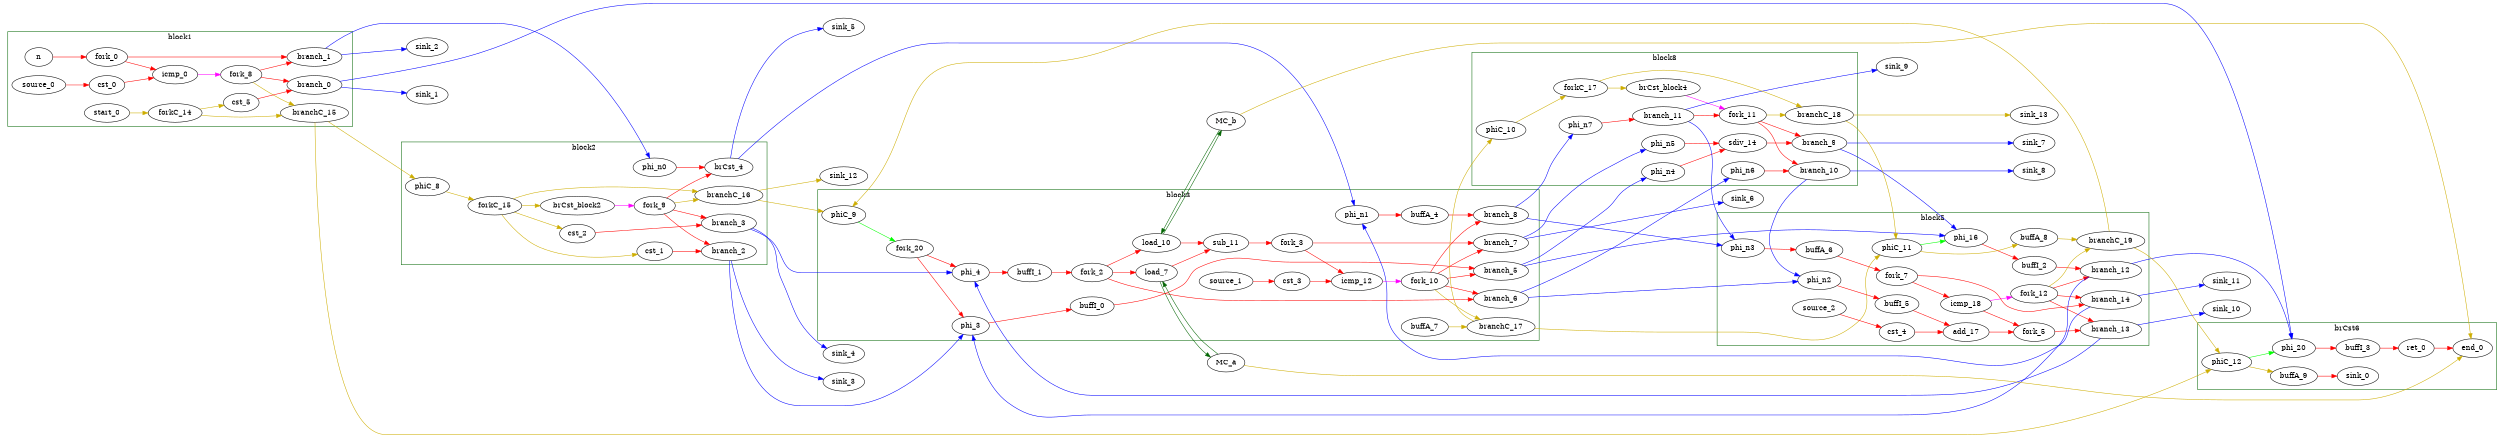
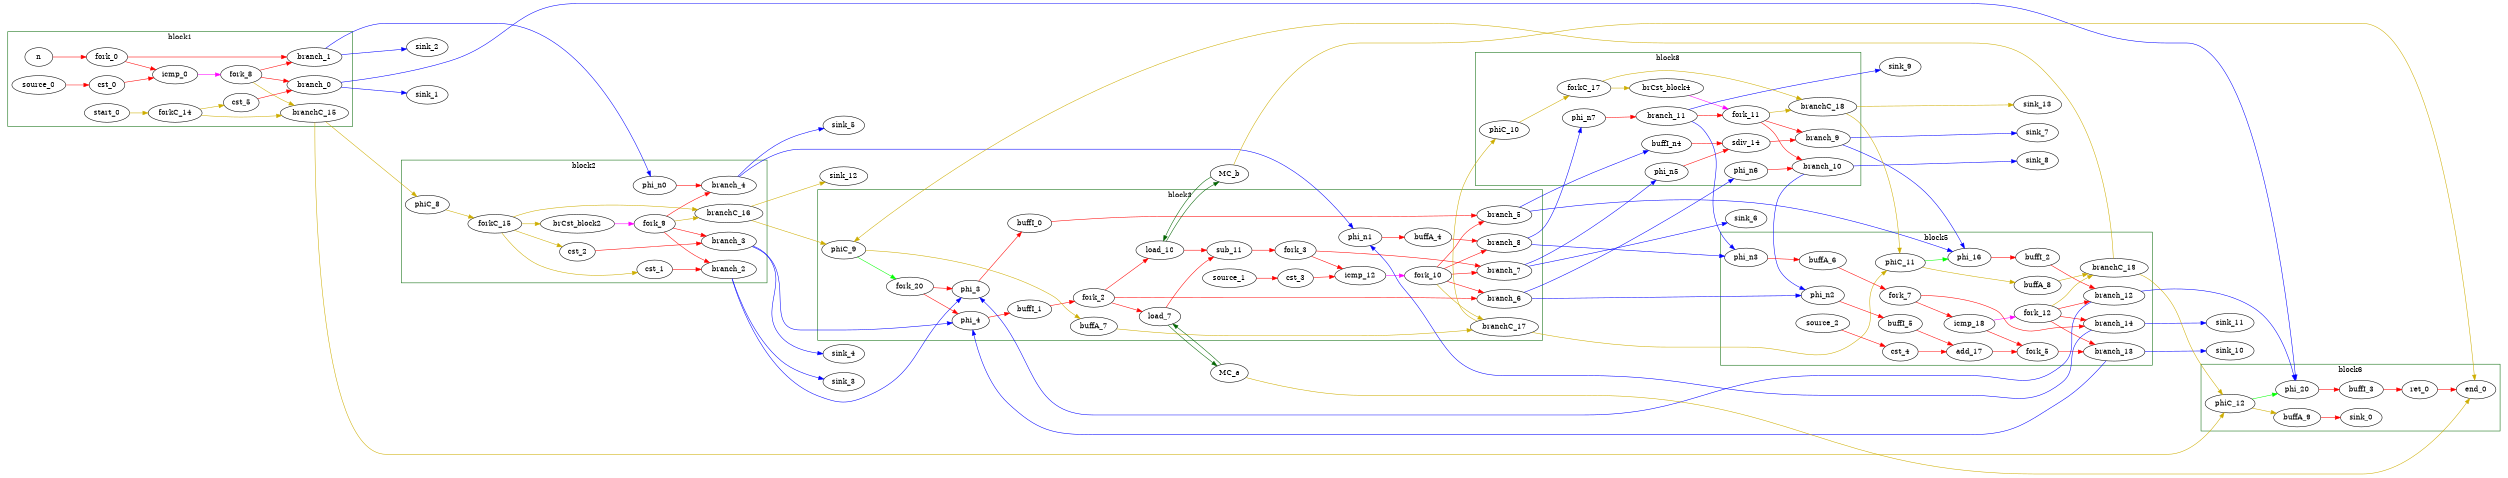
  digraph {
    rankdir=LR
    splines=spline
    node [bbID=3 in="in1:32" out="out1:32" type=Branch]
    edge [color=red from=out1 to=in1]
    brCst_block2 [bbID=2 delay="1.412 1.397 0.000 1.412 1.397 1.412 100.000 100.000" in="in1:1" out="out1:1" type=Constant value="0x1"]
    fork_9 [bbID=2 delay="0.000 0.100 0.100 100.000 100.000 100.000 100.000 100.000" in="in1:1" out="out1:1 out2:1 out3:1 out4:1 " type=Fork]
    cst_1 [bbID=2 delay="0.000 0.000 0.000 100.000 100.000 100.000 100.000 100.000" type=Constant value="0x000003E8"]
    branch_2 [bbID=2 delay="0.000 1.409 1.411 1.412 1.400 1.412 100.000 100.000" in="in1:32 in2?:1" out="out1+:32 out2-:32"]
    cst_2 [bbID=2 delay="0.000 0.000 0.000 100.000 100.000 100.000 100.000 100.000" type=Constant value="0x00000000"]
    branch_3 [bbID=2 delay="0.000 1.409 1.411 1.412 1.400 1.412 100.000 100.000" in="in1:32 in2?:1" out="out1+:32 out2-:32"]
    phi_n0 [bbID=2 delay="0.000 0.000 0.000 100.000 100.000 100.000 100.000 100.000" in="in1:32 " type=Merge]
-   branch_4 [bbID=2 delay="0.000 1.409 1.411 1.412 1.400 1.412 100.000 100.000" in="in1:32 in2?:1" out="out1+:32 out2-:32" label=brCst_4]
+   branch_4 [bbID=2 delay="0.000 1.409 1.411 1.412 1.400 1.412 100.000 100.000" in="in1:32 in2?:1" out="out1+:32 out2-:32"]
    branchC_16 [bbID=2 delay="0.000 1.409 1.411 1.412 1.400 1.412 100.000 100.000" in="in1:0 in2?:1" out="out1+:0 out2-:0"]
    phiC_8 [bbID=2 delay="0.000 1.397 0.000 100.000 100.000 100.000 100.000 100.000" in="in1:0 " out="out1:0" type=Merge]
    forkC_15 [bbID=2 in="in1:0" out="out1:0 out2:0 out3:0 out4:0 " type=Fork]
    n [bbID=1 type=Entry]
    fork_0 [bbID=1 delay="0.000 0.100 0.100 100.000 100.000 100.000 100.000 100.000" out="out1:32 out2:32 " type=Fork]
    cst_0 [bbID=1 delay="0.000 0.000 0.000 100.000 100.000 100.000 100.000 100.000" type=Constant value="0x00000000"]
    icmp_0 [II=1 bbID=1 delay="1.907 1.397 1.400 1.409 100.000 100.000 100.000 100.000" in="in1:32 in2:32 " latency=0 op=icmp_ult_op out="out1:1 " type=Operator]
    fork_8 [bbID=1 delay="0.000 0.100 0.100 100.000 100.000 100.000 100.000 100.000" in="in1:1" out="out1:1 out2:1 out3:1 " type=Fork]
    cst_5 [bbID=1 delay="0.000 0.000 0.000 100.000 100.000 100.000 100.000 100.000" type=Constant value="0x000003E8"]
    branch_0 [bbID=1 delay="0.000 1.409 1.411 1.412 1.400 1.412 100.000 100.000" in="in1:32 in2?:1" out="out1+:32 out2-:32"]
    branch_1 [bbID=1 delay="0.000 1.409 1.411 1.412 1.400 1.412 100.000 100.000" in="in1:32 in2?:1" out="out1+:32 out2-:32"]
    branchC_15 [bbID=1 delay="0.000 1.409 1.411 1.412 1.400 1.412 100.000 100.000" in="in1:0 in2?:1" out="out1+:0 out2-:0"]
    start_0 [bbID=1 control=true in="in1:0" out="out1:0" type=Entry]
    forkC_14 [bbID=1 in="in1:0" out="out1:0 out2:0 " type=Fork]
    source_0 [bbID=1 type=Source in=""]
    phi_3 [delay="1.412 1.397 0.000 1.412 1.397 1.412 100.000 100.000" in="in1?:1 in2:32 in3:32 " type=Mux]
    buffI_0 [type=Buffer]
    phi_4 [delay="1.412 1.397 0.000 1.412 1.397 1.412 100.000 100.000" in="in1?:1 in2:32 in3:32 " type=Mux]
    buffI_1 [type=Buffer]
    load_7 [II=1 delay="1.412 1.409 0.000 100.000 100.000 100.000 100.000 100.000" in="in1:32 in2:32" latency=2 op=mc_load_op out="out1:32 out2:32 " portId=0 type=Operator]
    sub_11 [II=1 delay="2.287 1.397 1.400 1.409 100.000 100.000 100.000 100.000" in="in1:32 in2:32 " latency=0 op=sub_op out="out1:32 " type=Operator]
    load_10 [II=1 delay="1.412 1.409 0.000 100.000 100.000 100.000 100.000 100.000" in="in1:32 in2:32" latency=2 op=mc_load_op out="out1:32 out2:32 " portId=0 type=Operator]
    fork_3 [delay="0.000 0.100 0.100 100.000 100.000 100.000 100.000 100.000" out="out1:32 out2:32 " type=Fork]
    cst_3 [delay="0.000 0.000 0.000 100.000 100.000 100.000 100.000 100.000" type=Constant value="0x00000000"]
    icmp_12 [II=1 delay="1.907 1.397 1.400 1.409 100.000 100.000 100.000 100.000" in="in1:32 in2:32 " latency=0 op=icmp_ult_op out="out1:1 " type=Operator]
    fork_10 [delay="0.000 0.100 0.100 100.000 100.000 100.000 100.000 100.000" in="in1:1" out="out1:1 out2:1 out3:1 out4:1 out5:1 " type=Fork]
    phi_n1 [delay="1.397 1.412 0.000 100.000 100.000 100.000 100.000 100.000" in="in1:32 in2:32 " type=Merge]
    buffA_4 [type=Buffer]
    fork_2 [delay="0.000 0.100 0.100 100.000 100.000 100.000 100.000 100.000" out="out1:32 out2:32 out3:32 " type=Fork]
    branch_6 [delay="0.000 1.409 1.411 1.412 1.400 1.412 100.000 100.000" in="in1:32 in2?:1" out="out1+:32 out2-:32"]
    branch_7 [delay="0.000 1.409 1.411 1.412 1.400 1.412 100.000 100.000" in="in1:32 in2?:1" out="out1+:32 out2-:32"]
    branch_5 [delay="0.000 1.409 1.411 1.412 1.400 1.412 100.000 100.000" in="in1:32 in2?:1" out="out1+:32 out2-:32"]
    branch_8 [delay="0.000 1.409 1.411 1.412 1.400 1.412 100.000 100.000" in="in1:32 in2?:1" out="out1+:32 out2-:32"]
    branchC_17 [delay="0.000 1.409 1.411 1.412 1.400 1.412 100.000 100.000" in="in1:0 in2?:1" out="out1+:0 out2-:0"]
    phiC_9 [delay="0.000 1.397 0.000 100.000 100.000 100.000 100.000 100.000" in="in1:0 in2:0 " out="out1:0 out2?:1" type=CntrlMerge]
    buffA_7 [in="in1:0" out="out1:0" type=Buffer]
    fork_20 [delay="0.000 0.100 0.100 100.000 100.000 100.000 100.000 100.000" in="in1:1" out="out1:1 out2:1 " type=Fork]
    source_1 [type=Source in=""]
    sdiv_14 [II=1 bbID=4 delay="0.000 0.000 0.000 100.000 100.000 100.000 100.000 100.000" in="in1:32 in2:32 " latency=36 op=mul_op out="out1:32 " type=Operator]
    branch_9 [bbID=4 delay="0.000 1.409 1.411 1.412 1.400 1.412 100.000 100.000" in="in1:32 in2?:1" out="out1+:32 out2-:32"]
    brCst_block4 [bbID=4 delay="1.412 1.397 0.000 1.412 1.397 1.412 100.000 100.000" in="in1:1" out="out1:1" type=Constant value="0x1"]
    fork_11 [bbID=4 delay="0.000 0.100 0.100 100.000 100.000 100.000 100.000 100.000" in="in1:1" out="out1:1 out2:1 out3:1 out4:1 " type=Fork]
-   phi_n4 [bbID=4 delay="0.000 0.000 0.000 100.000 100.000 100.000 100.000 100.000" in="in1:32 " type=Merge]
+   phi_n4 [bbID=4 delay="0.000 0.000 0.000 100.000 100.000 100.000 100.000 100.000" in="in1:32 " type=Merge label=buffI_n4]
    phi_n5 [bbID=4 delay="0.000 0.000 0.000 100.000 100.000 100.000 100.000 100.000" in="in1:32 " type=Merge]
    phi_n6 [bbID=4 delay="0.000 0.000 0.000 100.000 100.000 100.000 100.000 100.000" in="in1:32 " type=Merge]
    branch_10 [bbID=4 delay="0.000 1.409 1.411 1.412 1.400 1.412 100.000 100.000" in="in1:32 in2?:1" out="out1+:32 out2-:32"]
    phi_n7 [bbID=4 delay="0.000 0.000 0.000 100.000 100.000 100.000 100.000 100.000" in="in1:32 " type=Merge]
    branch_11 [bbID=4 delay="0.000 1.409 1.411 1.412 1.400 1.412 100.000 100.000" in="in1:32 in2?:1" out="out1+:32 out2-:32"]
    branchC_18 [bbID=4 delay="0.000 1.409 1.411 1.412 1.400 1.412 100.000 100.000" in="in1:0 in2?:1" out="out1+:0 out2-:0"]
    phiC_10 [bbID=4 delay="0.000 1.397 0.000 100.000 100.000 100.000 100.000 100.000" in="in1:0 " out="out1:0" type=Merge]
    forkC_17 [bbID=4 in="in1:0" out="out1:0 out2:0 " type=Fork]
    phi_20 [bbID=6 delay="1.412 1.397 0.000 1.412 1.397 1.412 100.000 100.000" in="in1?:1 in2:32 in3:32 " type=Mux]
    buffI_3 [bbID=6 type=Buffer]
    ret_0 [II=1 bbID=6 delay="1.412 1.409 0.000 100.000 100.000 100.000 100.000 100.000" in="in1:32 " latency=0 op=ret_op out="out1:32 " type=Operator]
    end_0 [bbID=0 in="in1:0*e in2:0*e in3:32 " type=Exit]
    phiC_12 [bbID=6 delay="0.000 1.397 0.000 100.000 100.000 100.000 100.000 100.000" in="in1:0 in2:0 " out="out1:0 out2?:1" type=CntrlMerge]
    buffA_9 [bbID=6 in="in1:0" out="out1:0" type=Buffer]
    sink_0 [bbID=0 in="in1:0" type=Sink out=""]
    phi_16 [bbID=5 delay="1.412 1.397 0.000 1.412 1.397 1.412 100.000 100.000" in="in1?:1 in2:32 in3:32 " type=Mux]
    buffI_2 [bbID=5 type=Buffer]
    cst_4 [bbID=5 delay="0.000 0.000 0.000 100.000 100.000 100.000 100.000 100.000" type=Constant value="0x00000001"]
    add_17 [II=1 bbID=5 delay="2.287 1.397 1.400 1.409 100.000 100.000 100.000 100.000" in="in1:32 in2:32 " latency=0 op=add_op out="out1:32 " type=Operator]
    fork_5 [bbID=5 delay="0.000 0.100 0.100 100.000 100.000 100.000 100.000 100.000" out="out1:32 out2:32 " type=Fork]
    icmp_18 [II=1 bbID=5 delay="1.907 1.397 1.400 1.409 100.000 100.000 100.000 100.000" in="in1:32 in2:32 " latency=0 op=icmp_ult_op out="out1:1 " type=Operator]
    fork_12 [bbID=5 delay="0.000 0.100 0.100 100.000 100.000 100.000 100.000 100.000" in="in1:1" out="out1:1 out2:1 out3:1 out4:1 " type=Fork]
    phi_n2 [bbID=5 delay="1.397 1.412 0.000 100.000 100.000 100.000 100.000 100.000" in="in1:32 in2:32 " type=Merge]
    buffI_5 [bbID=5 type=Buffer]
    phi_n3 [bbID=5 delay="1.397 1.412 0.000 100.000 100.000 100.000 100.000 100.000" in="in1:32 in2:32 " type=Merge]
    buffA_6 [bbID=5 type=Buffer]
    branch_13 [bbID=5 delay="0.000 1.409 1.411 1.412 1.400 1.412 100.000 100.000" in="in1:32 in2?:1" out="out1+:32 out2-:32"]
    fork_7 [bbID=5 delay="0.000 0.100 0.100 100.000 100.000 100.000 100.000 100.000" out="out1:32 out2:32 " type=Fork]
    branch_14 [bbID=5 delay="0.000 1.409 1.411 1.412 1.400 1.412 100.000 100.000" in="in1:32 in2?:1" out="out1+:32 out2-:32"]
    branch_12 [bbID=5 delay="0.000 1.409 1.411 1.412 1.400 1.412 100.000 100.000" in="in1:32 in2?:1" out="out1+:32 out2-:32"]
    branchC_19 [bbID=5 delay="0.000 1.409 1.411 1.412 1.400 1.412 100.000 100.000" in="in1:0 in2?:1" out="out1+:0 out2-:0"]
    phiC_11 [bbID=5 delay="0.000 1.397 0.000 100.000 100.000 100.000 100.000 100.000" in="in1:0 in2:0 " out="out1:0 out2?:1" type=CntrlMerge]
    buffA_8 [bbID=5 in="in1:0" out="out1:0" type=Buffer]
    source_2 [bbID=5 type=Source in=""]
    sink_1 [bbID=0 type=Sink out=""]
    sink_2 [bbID=0 type=Sink out=""]
    sink_3 [bbID=0 type=Sink out=""]
    sink_4 [bbID=0 type=Sink out=""]
    sink_5 [bbID=0 type=Sink out=""]
    sink_12 [bbID=0 in="in1:0" type=Sink out=""]
    MC_a [bbID=0 bbcount=0 in="in1:32*l0a " ldcount=1 memory=a out="out1:32*l0d out2:0*e " stcount=0 type=MC]
    MC_b [bbID=0 bbcount=0 in="in1:32*l0a " ldcount=1 memory=b out="out1:32*l0d out2:0*e " stcount=0 type=MC]
    sink_6 [bbID=0 type=Sink out=""]
    sink_7 [bbID=0 type=Sink out=""]
    sink_8 [bbID=0 type=Sink out=""]
    sink_9 [bbID=0 type=Sink out=""]
    sink_13 [bbID=0 in="in1:0" type=Sink out=""]
    sink_10 [bbID=0 type=Sink out=""]
    sink_11 [bbID=0 type=Sink out=""]
    subgraph cluster_1 {
      color=darkgreen
      label=block2
      brCst_block2
      fork_9
      cst_1
      branch_2
      cst_2
      branch_3
      phi_n0
      branch_4
      branchC_16
      phiC_8
      forkC_15
    }
    subgraph cluster_2 {
      color=darkgreen
      label=block1
      n
      fork_0
      cst_0
      icmp_0
      fork_8
      cst_5
      branch_0
      branch_1
      branchC_15
      start_0
      forkC_14
      source_0
    }
    subgraph cluster_3 {
      color=darkgreen
      label=block3
      phi_3
      buffI_0
      phi_4
      buffI_1
      load_7
      sub_11
      load_10
      fork_3
      cst_3
      icmp_12
      fork_10
      phi_n1
      buffA_4
      fork_2
      branch_6
      branch_7
      branch_5
      branch_8
      branchC_17
      phiC_9
      buffA_7
      fork_20
      source_1
    }
    subgraph cluster_4 {
      color=darkgreen
      label=block8
      sdiv_14
      branch_9
      brCst_block4
      fork_11
      phi_n4
      phi_n5
      phi_n6
      branch_10
      phi_n7
      branch_11
      branchC_18
      phiC_10
      forkC_17
    }
    subgraph cluster_5 {
      color=darkgreen
-     label=brCst6
+     label=block6
      phi_20
      buffI_3
      ret_0
      end_0
      phiC_12
      buffA_9
      sink_0
    }
    subgraph cluster_6 {
      color=darkgreen
      label=block5
      phi_16
      buffI_2
      cst_4
      add_17
      fork_5
      icmp_18
      fork_12
      phi_n2
      buffI_5
      phi_n3
      buffA_6
      branch_13
      fork_7
      branch_14
      branch_12
      branchC_19
      phiC_11
      buffA_8
      source_2
    }
    brCst_block2 -> fork_9 [color=magenta]
    fork_9 -> branch_2 [from=out3 to=in2]
    fork_9 -> branch_3 [from=out2 to=in2]
    fork_9 -> branch_4 [to=in2]
    fork_9 -> branchC_16 [color=gold3 from=out4 to=in2]
    cst_1 -> branch_2
    branch_2 -> phi_3 [color=blue minlen=3 to=in2]
    branch_2 -> sink_3 [color=blue from=out2 minlen=3]
    cst_2 -> branch_3
    branch_3 -> phi_4 [color=blue minlen=3 to=in2]
    branch_3 -> sink_4 [color=blue from=out2 minlen=3]
    phi_n0 -> branch_4
    branch_4 -> phi_n1 [color=blue minlen=3]
    branch_4 -> sink_5 [color=blue from=out2 minlen=3]
    branchC_16 -> phiC_9 [color=gold3 minlen=3]
    branchC_16 -> sink_12 [color=gold3 from=out2 minlen=3]
    phiC_8 -> forkC_15 [color=gold3]
    forkC_15 -> brCst_block2 [color=gold3 from=out4]
    forkC_15 -> cst_1 [color=gold3]
    forkC_15 -> cst_2 [color=gold3 from=out2]
    forkC_15 -> branchC_16 [color=gold3 from=out3]
    n -> fork_0
    fork_0 -> icmp_0
    fork_0 -> branch_1 [from=out2]
    cst_0 -> icmp_0 [to=in2]
    icmp_0 -> fork_8 [color=magenta]
    fork_8 -> branch_0 [from=out2 to=in2]
    fork_8 -> branch_1 [to=in2]
    fork_8 -> branchC_15 [color=gold3 from=out3 to=in2]
    cst_5 -> branch_0
    branch_0 -> phi_20 [color=blue from=out2 minlen=3 to=in2]
    branch_0 -> sink_1 [color=blue minlen=3]
    branch_1 -> phi_n0 [color=blue minlen=3]
    branch_1 -> sink_2 [color=blue from=out2 minlen=3]
    branchC_15 -> phiC_8 [color=gold3 minlen=3]
    branchC_15 -> phiC_12 [color=gold3 from=out2 minlen=3]
    start_0 -> forkC_14 [color=gold3]
    forkC_14 -> cst_5 [color=gold3]
    forkC_14 -> branchC_15 [color=gold3 from=out2]
    source_0 -> cst_0
    phi_3 -> buffI_0
    buffI_0 -> branch_5
    phi_4 -> buffI_1
    buffI_1 -> fork_2
    load_7 -> sub_11
    load_7 -> MC_a [color=darkgreen from=out2 mem_address=true]
    sub_11 -> fork_3
    load_10 -> sub_11 [to=in2]
    load_10 -> MC_b [color=darkgreen from=out2 mem_address=true]
    fork_3 -> icmp_12
    fork_3 -> branch_7 [from=out2]
    cst_3 -> icmp_12 [to=in2]
    icmp_12 -> fork_10 [color=magenta]
    fork_10 -> branch_6 [from=out3 to=in2]
    fork_10 -> branch_7 [from=out2 to=in2]
    fork_10 -> branch_5 [from=out4 to=in2]
    fork_10 -> branch_8 [to=in2]
    fork_10 -> branchC_17 [color=gold3 from=out5 to=in2]
    phi_n1 -> buffA_4
    buffA_4 -> branch_8
    fork_2 -> load_7 [to=in2]
    fork_2 -> load_10 [from=out2 to=in2]
    fork_2 -> branch_6 [from=out3]
    branch_6 -> phi_n6 [color=blue minlen=3]
    branch_6 -> phi_n2 [color=blue from=out2 minlen=3]
    branch_7 -> phi_n5 [color=blue minlen=3]
    branch_7 -> sink_6 [color=blue from=out2 minlen=3]
    branch_5 -> phi_n4 [color=blue minlen=3]
    branch_5 -> phi_16 [color=blue from=out2 minlen=3 to=in2]
    branch_8 -> phi_n7 [color=blue minlen=3]
    branch_8 -> phi_n3 [color=blue from=out2 minlen=3]
    branchC_17 -> phiC_10 [color=gold3 minlen=3]
    branchC_17 -> phiC_11 [color=gold3 from=out2 minlen=3]
+   phiC_9 -> buffA_7 [color=gold3]
    phiC_9 -> fork_20 [color=green from=out2]
    buffA_7 -> branchC_17 [color=gold3]
    fork_20 -> phi_3
    fork_20 -> phi_4 [from=out2]
    source_1 -> cst_3
    sdiv_14 -> branch_9
    branch_9 -> phi_16 [color=blue minlen=3 to=in3]
    branch_9 -> sink_7 [color=blue from=out2 minlen=3]
    brCst_block4 -> fork_11 [color=magenta]
    fork_11 -> branch_9 [from=out3 to=in2]
    fork_11 -> branch_10 [from=out2 to=in2]
    fork_11 -> branchC_18 [color=gold3 from=out4 to=in2]
    phi_n4 -> sdiv_14
    phi_n5 -> sdiv_14 [to=in2]
    phi_n6 -> branch_10
    branch_10 -> phi_n2 [color=blue minlen=3 to=in2]
    branch_10 -> sink_8 [color=blue from=out2 minlen=3]
    phi_n7 -> branch_11
    branch_11 -> fork_11 [to=in2]
    branch_11 -> phi_n3 [color=blue minlen=3 to=in2]
    branch_11 -> sink_9 [color=blue from=out2 minlen=3]
    branchC_18 -> phiC_11 [color=gold3 minlen=3 to=in2]
    branchC_18 -> sink_13 [color=gold3 from=out2 minlen=3]
    phiC_10 -> forkC_17 [color=gold3]
    forkC_17 -> brCst_block4 [color=gold3 from=out2]
    forkC_17 -> branchC_18 [color=gold3]
    phi_20 -> buffI_3
    buffI_3 -> ret_0
    ret_0 -> end_0 [to=in3]
    phiC_12 -> phi_20 [color=green from=out2]
    phiC_12 -> buffA_9 [color=gold3]
    buffA_9 -> sink_0
    phi_16 -> buffI_2
    buffI_2 -> branch_12
    cst_4 -> add_17 [to=in2]
    add_17 -> fork_5
    fork_5 -> branch_13 [from=out2]
    icmp_18 -> fork_5
    icmp_18 -> fork_12 [color=magenta]
    fork_12 -> branch_13 [from=out2 to=in2]
    fork_12 -> branch_14 [to=in2]
    fork_12 -> branch_12 [from=out3 to=in2]
    fork_12 -> branchC_19 [color=gold3 from=out4 to=in2]
    phi_n2 -> buffI_5
    buffI_5 -> add_17
    phi_n3 -> buffA_6
    buffA_6 -> fork_7
    branch_13 -> phi_4 [color=blue minlen=3 to=in3]
    branch_13 -> sink_10 [color=blue from=out2 minlen=3]
    fork_7 -> icmp_18 [to=in2]
    fork_7 -> branch_14 [from=out2]
    branch_14 -> phi_n1 [color=blue minlen=3 to=in2]
    branch_14 -> sink_11 [color=blue from=out2 minlen=3]
    branch_12 -> phi_3 [color=blue minlen=3 to=in3]
    branch_12 -> phi_20 [color=blue from=out2 minlen=3 to=in3]
    branchC_19 -> phiC_9 [color=gold3 minlen=3 to=in2]
    branchC_19 -> phiC_12 [color=gold3 from=out2 minlen=3 to=in2]
    phiC_11 -> phi_16 [color=green from=out2]
    phiC_11 -> buffA_8 [color=gold3]
    buffA_8 -> branchC_19 [color=gold3]
    source_2 -> cst_4
    MC_a -> load_7 [color=darkgreen mem_address=false]
    MC_a -> end_0 [color=gold3 from=out2]
    MC_b -> load_10 [color=darkgreen mem_address=false]
    MC_b -> end_0 [color=gold3 from=out2 to=in2]
  }
